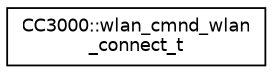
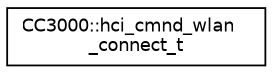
  digraph {
    rankdir=TB
-   n1 [color=black fillcolor=white fontname=Helvetica fontsize=10 height=0.2 label="CC3000::wlan_cmnd_wlan\l_connect_t" shape=record style=filled width=0.4]
+   n1 [color=black fillcolor=white fontname=Helvetica fontsize=10 height=0.2 label="CC3000::hci_cmnd_wlan\l_connect_t" shape=record style=filled width=0.4]
  }
